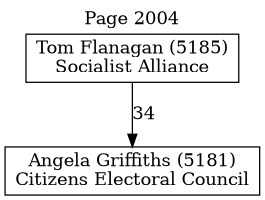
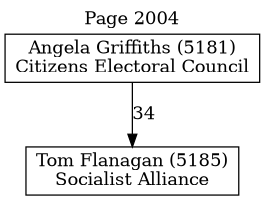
  digraph {
    label="Page 2004"
    labelloc=t
    mclimit=10
    node [shape=box]
    n1 [label="Angela Griffiths (5181)\nCitizens Electoral Council"]
    n2 [label="Tom Flanagan (5185)\nSocialist Alliance"]
-   n2 -> n1 [label=34]
+   n1 -> n2 [label=34]
  }
